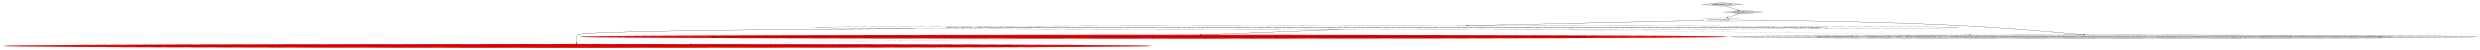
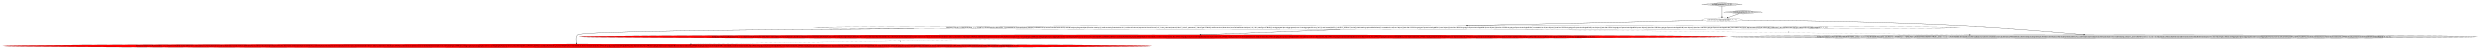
  digraph {
    fontname=Inter
    node [fillcolor=lightgray fontname=Inter shape=ellipse style=filled]
    edge [fontname=Inter style=bold]
    n1 [fillcolor=white label="testQuery(\"SELECT COALESCE(dim2, ?, ?), COUNT(*) FROM druid.foo GROUP BY 1\",ImmutableList.of(GroupByQuery.builder().setDataSource(CalciteTests.DATASOURCE1).setInterval(querySegmentSpec(Filtration.eternity())).setGranularity(Granularities.ALL).setVirtualColumns(expressionVirtualColumn(\"v0\",\"case_searched(notnull(\"dim2\"),\"dim2\",'parameter')\",ValueType.STRING)).setDimensions(dimensions(new DefaultDimensionSpec(\"v0\",\"d0\",ValueType.STRING))).setAggregatorSpecs(aggregators(new CountAggregatorFactory(\"a0\"))).setContext(QUERY_CONTEXT_DEFAULT).build()),NullHandling.replaceWithDefault()? ImmutableList.of(new Object((((edu.fdu.CPPDG.tinypdg.pe.ExpressionInfo@a85413,new Object((((edu.fdu.CPPDG.tinypdg.pe.ExpressionInfo@a85418,new Object((((edu.fdu.CPPDG.tinypdg.pe.ExpressionInfo@a8541d): ImmutableList.of(new Object((((edu.fdu.CPPDG.tinypdg.pe.ExpressionInfo@a85425,new Object((((edu.fdu.CPPDG.tinypdg.pe.ExpressionInfo@a8542a,new Object((((edu.fdu.CPPDG.tinypdg.pe.ExpressionInfo@a8542f,new Object((((edu.fdu.CPPDG.tinypdg.pe.ExpressionInfo@a85434),ImmutableList.of(new SqlParameter(SqlType.VARCHAR,\"parameter\"),new SqlParameter(SqlType.VARCHAR,null)))@@@4@@@['1', '1', '0']"]
    n2 [fillcolor=red label="testQuery(\"SELECT COALESCE(dim2, ?, ?), COUNT(*) FROM druid.foo GROUP BY 1\",ImmutableList.of(GroupByQuery.builder().setDataSource(CalciteTests.DATASOURCE1).setInterval(querySegmentSpec(Filtration.eternity())).setGranularity(Granularities.ALL).setVirtualColumns(expressionVirtualColumn(\"v0\",\"case_searched(notnull(\"dim2\"),\"dim2\",'parameter')\",ValueType.STRING)).setDimensions(dimensions(new DefaultDimensionSpec(\"v0\",\"d0\",ValueType.STRING))).setAggregatorSpecs(aggregators(new CountAggregatorFactory(\"a0\"))).setContext(QUERY_CONTEXT_DEFAULT).build()),NullHandling.replaceWithDefault()? ImmutableList.of(new Object((((edu.fdu.CPPDG.tinypdg.pe.ExpressionInfo@a8548a,new Object((((edu.fdu.CPPDG.tinypdg.pe.ExpressionInfo@a8548f,new Object((((edu.fdu.CPPDG.tinypdg.pe.ExpressionInfo@a85494): ImmutableList.of(new Object((((edu.fdu.CPPDG.tinypdg.pe.ExpressionInfo@a8549c,new Object((((edu.fdu.CPPDG.tinypdg.pe.ExpressionInfo@a854a1,new Object((((edu.fdu.CPPDG.tinypdg.pe.ExpressionInfo@a854a6,new Object((((edu.fdu.CPPDG.tinypdg.pe.ExpressionInfo@a854ab),ImmutableList.of(new SqlParameter(SqlType.VARCHAR,null),new SqlParameter(SqlType.VARCHAR,\"parameter\")))@@@19@@@['0', '1', '0']"]
    n3 [fillcolor=red label="testQuery(\"SELECT COALESCE(dim2, ?, ?), COUNT(*) FROM druid.foo GROUP BY 1\",ImmutableList.of(GroupByQuery.builder().setDataSource(CalciteTests.DATASOURCE1).setInterval(querySegmentSpec(Filtration.eternity())).setGranularity(Granularities.ALL).setVirtualColumns(expressionVirtualColumn(\"v0\",\"case_searched(notnull(\"dim2\"),\"dim2\",'parameter')\",ValueType.STRING)).setDimensions(dimensions(new DefaultDimensionSpec(\"v0\",\"v0\",ValueType.STRING))).setAggregatorSpecs(aggregators(new CountAggregatorFactory(\"a0\"))).setContext(QUERY_CONTEXT_DEFAULT).build()),NullHandling.replaceWithDefault()? ImmutableList.of(new Object((((edu.fdu.CPPDG.tinypdg.pe.ExpressionInfo@a85395,new Object((((edu.fdu.CPPDG.tinypdg.pe.ExpressionInfo@a8539a,new Object((((edu.fdu.CPPDG.tinypdg.pe.ExpressionInfo@a8539f): ImmutableList.of(new Object((((edu.fdu.CPPDG.tinypdg.pe.ExpressionInfo@a853a7,new Object((((edu.fdu.CPPDG.tinypdg.pe.ExpressionInfo@a853ac,new Object((((edu.fdu.CPPDG.tinypdg.pe.ExpressionInfo@a853b1,new Object((((edu.fdu.CPPDG.tinypdg.pe.ExpressionInfo@a853b6),ImmutableList.of(new SqlParameter(SqlType.VARCHAR,null),new SqlParameter(SqlType.VARCHAR,\"parameter\")))@@@19@@@['1', '0', '0']"]
    n4 [label="testQuery(\"SELECT CAST((EXTRACT(MONTH FROM __time) - 1 ) / 3 + 1 AS INTEGER) AS quarter, COUNT(*)\" + \"FROM foo\" + \"GROUP BY CAST((EXTRACT(MONTH FROM __time) - 1 ) / 3 + 1 AS INTEGER)\",ImmutableList.of(GroupByQuery.builder().setDataSource(CalciteTests.DATASOURCE1).setInterval(querySegmentSpec(Filtration.eternity())).setGranularity(Granularities.ALL).setVirtualColumns(expressionVirtualColumn(\"v0\",\"(((timestamp_extract(\"__time\",'MONTH','UTC') - 1) / 3) + 1)\",ValueType.LONG)).setDimensions(dimensions(new DefaultDimensionSpec(\"v0\",\"d0\",ValueType.LONG))).setAggregatorSpecs(aggregators(new CountAggregatorFactory(\"a0\"))).setContext(QUERY_CONTEXT_DEFAULT).build()),ImmutableList.of(new Object((((edu.fdu.CPPDG.tinypdg.pe.ExpressionInfo@a85508))@@@4@@@['0', '0', '1']"]
    n5 [label="testNullParameter['0', '1', '0']" shape=diamond]
    n6 [fillcolor=white label="cannotVectorize()@@@3@@@['1', '1', '1']"]
    n7 [label="testSillyQuarters['0', '0', '1']" shape=diamond]
    n1 -> n2
    n1 -> n3
    n1 -> n4 [label=0 style=dashed]
    n3 -> n2 [label=0 style=dashed]
-   n5 -> n7
+   n5 -> n6
    n6 -> n1
    n6 -> n4
    n7 -> n6
  }
